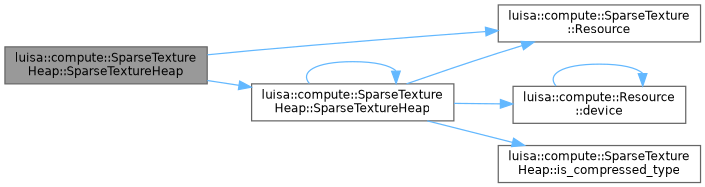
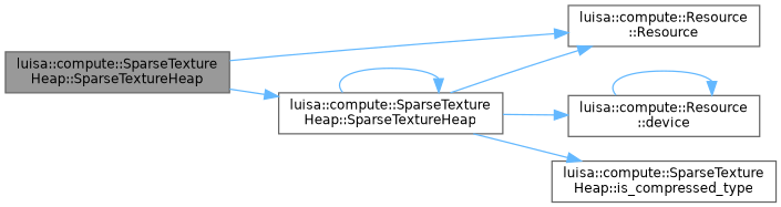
  digraph {
    rankdir=LR
    node [color=grey40 fillcolor=white fontname=Helvetica fontsize=10 shape=box style=filled]
    edge [color=steelblue1 fontname=Helvetica fontsize=10 labelfontname=Helvetica labelfontsize=10 style=solid]
    n1 [color=gray40 fillcolor=grey60 fontcolor=black height=0.2 label="luisa::compute::SparseTexture\lHeap::SparseTextureHeap" width=0.4]
-   n2 [height=0.2 label="luisa::compute::SparseTexture\l::Resource" width=0.4]
+   n2 [height=0.2 label="luisa::compute::Resource\l::Resource" width=0.4]
    n3 [height=0.2 label="luisa::compute::SparseTexture\lHeap::SparseTextureHeap" width=0.4]
    n4 [height=0.2 label="luisa::compute::Resource\l::device" width=0.4]
    n5 [height=0.2 label="luisa::compute::SparseTexture\lHeap::is_compressed_type" width=0.4]
    n1 -> n2
    n1 -> n3
    n3 -> n2
    n3 -> n3
    n3 -> n4
    n3 -> n5
    n4 -> n4
  }
